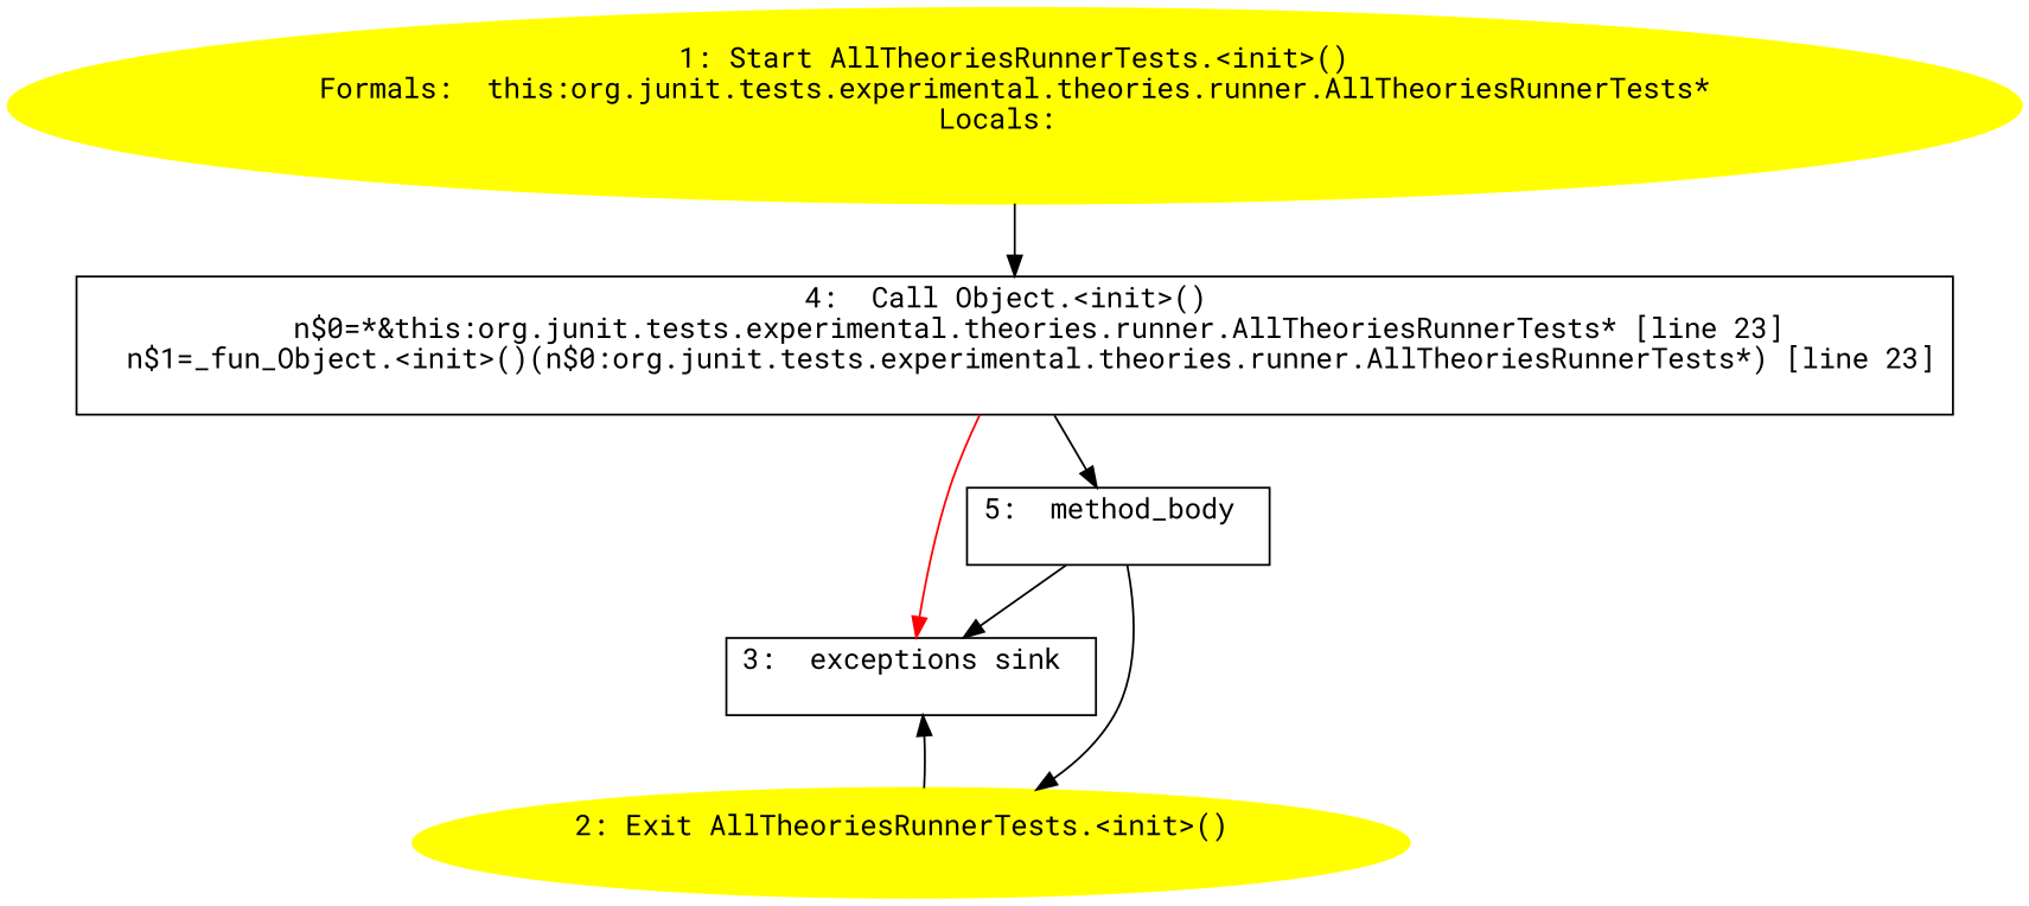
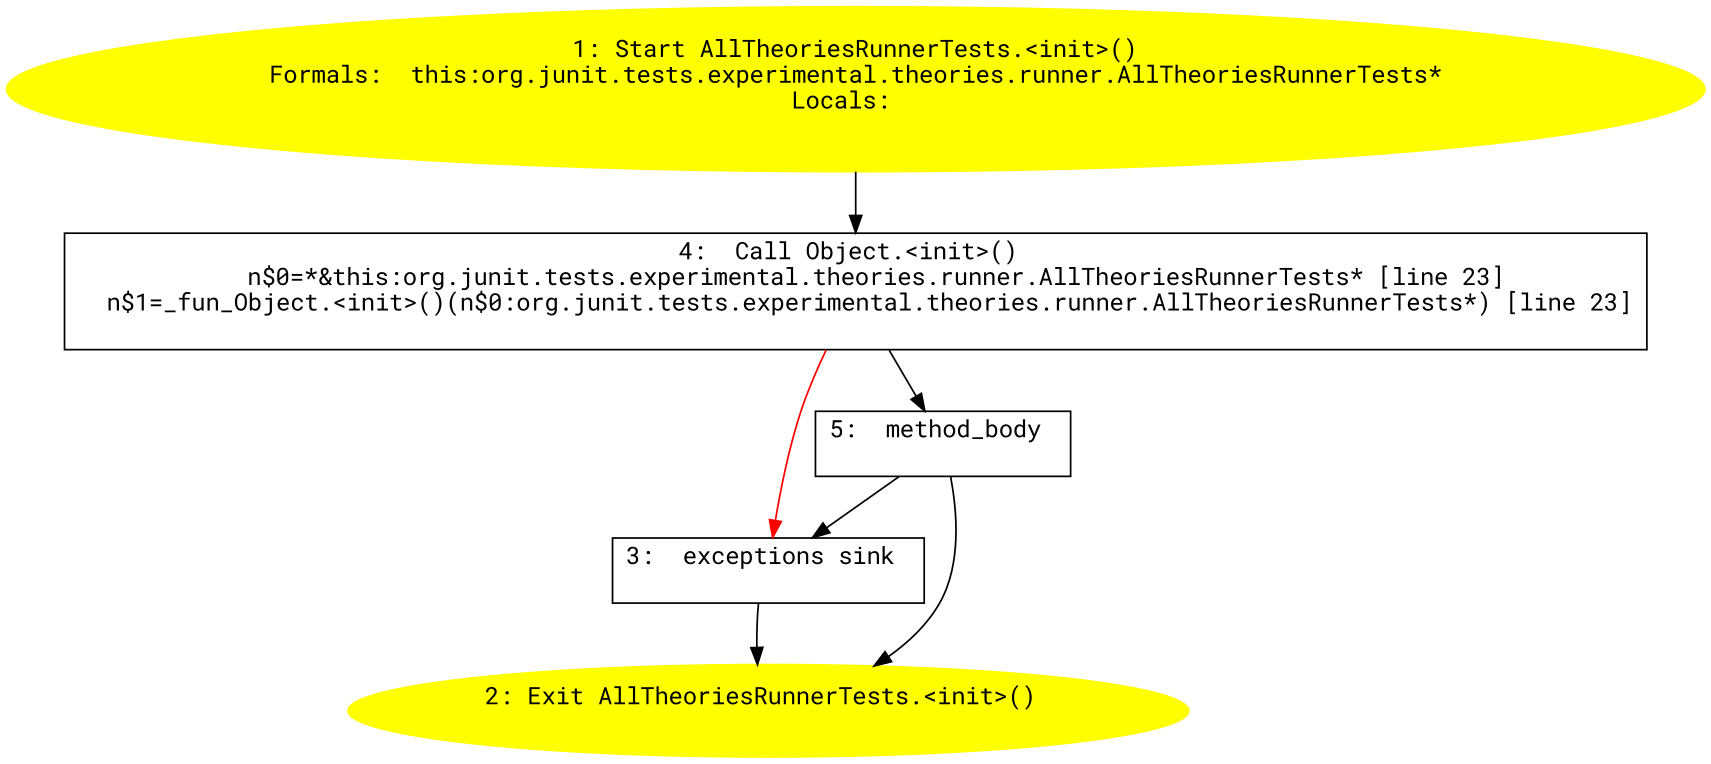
  digraph {
    fontname="Roboto Mono"
    node [fontname="Roboto Mono" shape=box]
    edge [fontname="Roboto Mono"]
    n1 [color=yellow label="1: Start AllTheoriesRunnerTests.<init>()\nFormals:  this:org.junit.tests.experimental.theories.runner.AllTheoriesRunnerTests*\nLocals:  \n  " style=filled shape=""]
    n2 [label="4:  Call Object.<init>() \n   n$0=*&this:org.junit.tests.experimental.theories.runner.AllTheoriesRunnerTests* [line 23]\n  n$1=_fun_Object.<init>()(n$0:org.junit.tests.experimental.theories.runner.AllTheoriesRunnerTests*) [line 23]\n "]
    n3 [label="3:  exceptions sink \n  "]
    n4 [label="5:  method_body \n  "]
    n5 [color=yellow label="2: Exit AllTheoriesRunnerTests.<init>() \n  " style=filled shape=""]
    n1 -> n2
    n2 -> n3 [color=red]
    n2 -> n4
-   n5 -> n3
+   n3 -> n5
    n4 -> n3 [color=black]
    n4 -> n5
  }
